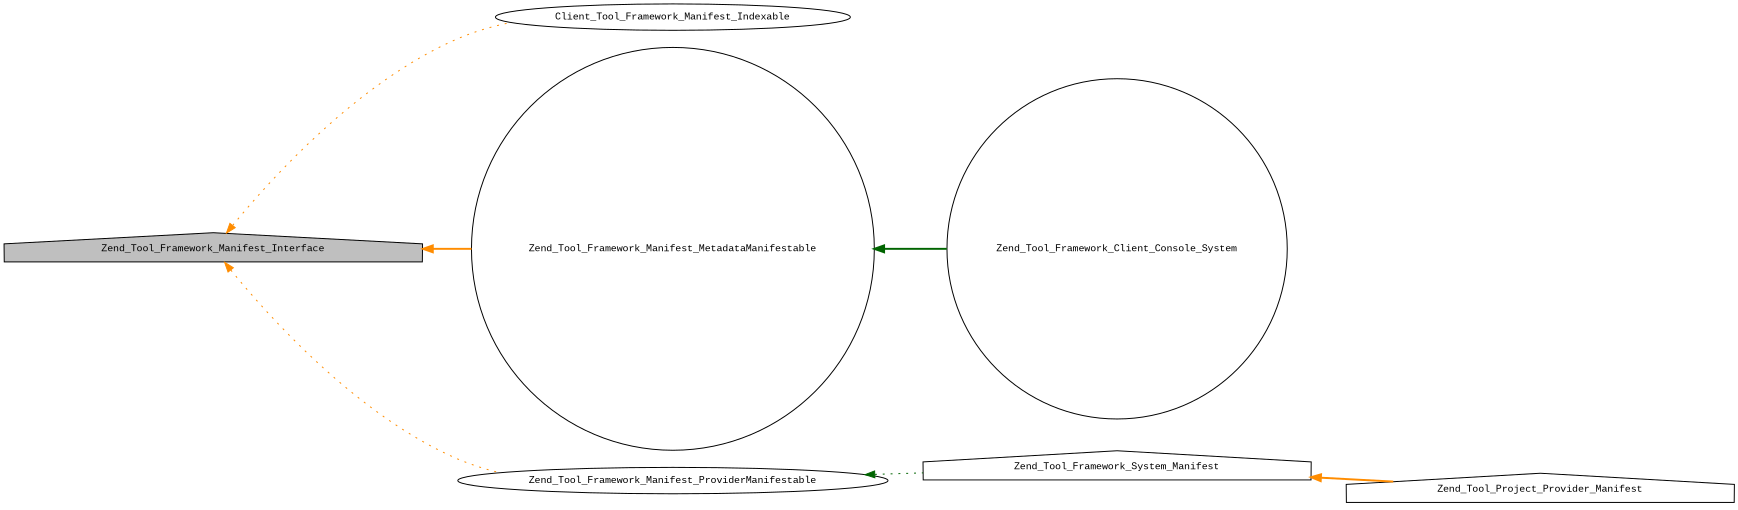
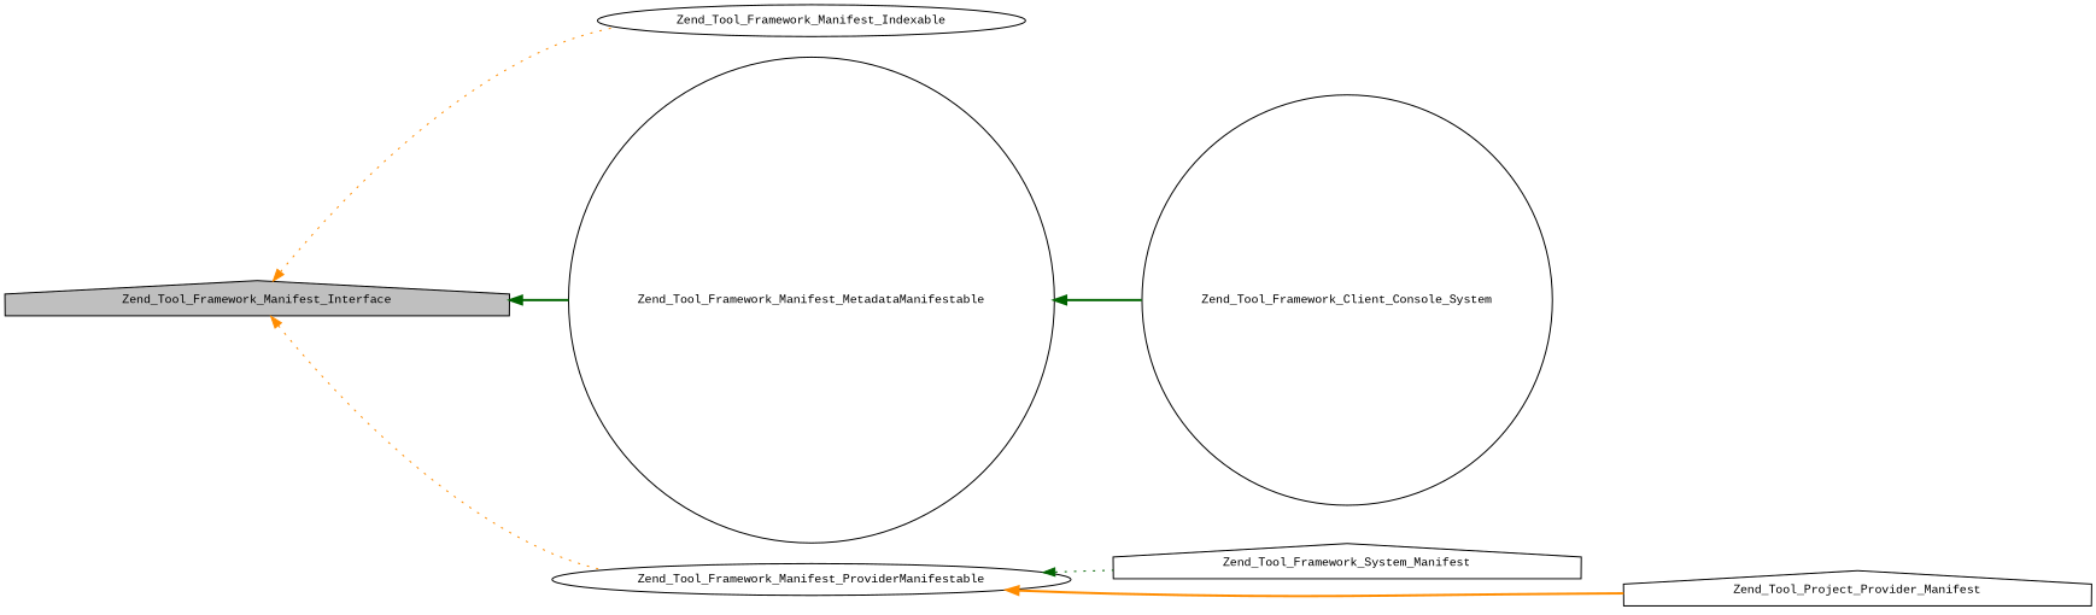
  digraph {
    fontname="Liberation Mono"
    rankdir=LR
    node [color=black fillcolor=white fontname="Liberation Mono" fontsize=10 shape=house style=filled]
    edge [color=darkorange dir=back fontname="Liberation Mono" fontsize=10 labelfontname=Helvetica labelfontsize=10 style=dotted]
    n1 [fillcolor=grey75 fontcolor=black height=0.2 label=Zend_Tool_Framework_Manifest_Interface width=0.4]
-   n2 [height=0.2 label=Client_Tool_Framework_Manifest_Indexable shape=ellipse width=0.4]
+   n2 [height=0.2 label=Zend_Tool_Framework_Manifest_Indexable shape=ellipse width=0.4]
    n3 [height=0.2 label=Zend_Tool_Framework_Manifest_MetadataManifestable shape=circle width=0.4]
    n4 [height=0.2 label=Zend_Tool_Framework_Manifest_ProviderManifestable shape=ellipse width=0.4]
    n5 [height=0.2 label=Zend_Tool_Framework_Client_Console_System shape=circle width=0.4]
    n6 [height=0.2 label=Zend_Tool_Framework_System_Manifest width=0.4]
    n7 [height=0.2 label=Zend_Tool_Project_Provider_Manifest width=0.4]
    n1 -> n2
-   n1 -> n3 [style=bold]
+   n1 -> n3 [color=darkgreen style=bold]
    n1 -> n4
    n3 -> n5 [color=darkgreen style=bold]
    n4 -> n6 [color=darkgreen]
-   n6 -> n7 [style=bold]
+   n4 -> n7 [style=bold]
  }
